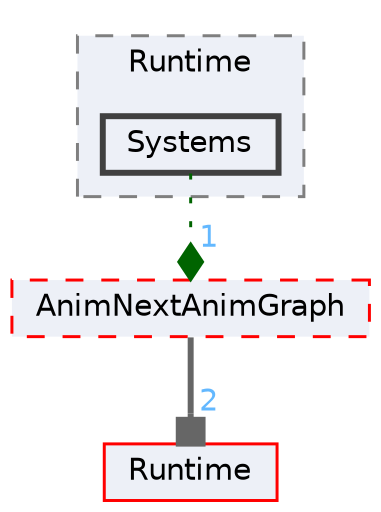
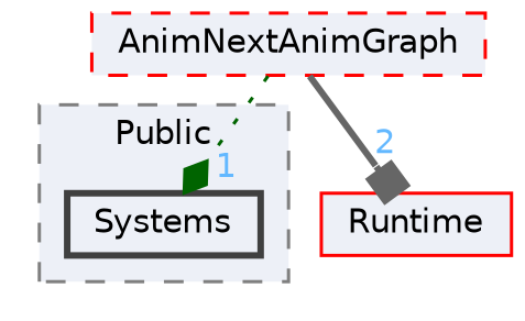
  digraph {
    compound=true
    node [color=red fillcolor="#edf0f7" fontname=Helvetica fontsize=10 shape=box]
    edge [fontcolor=steelblue1 fontname=Helvetica fontsize=10 labeldistance=1.5 labelfontname=Helvetica labelfontsize=10]
    n1 [color=grey25 height=0.2 label=Systems style="filled,bold" width=0.4]
    n2 [height=0.2 label=AnimNextAnimGraph style="filled,dashed" width=0.4]
    n3 [height=0.2 label=Runtime style=filled width=0.4]
    subgraph cluster_1 {
      bgcolor="#edf0f7"
      fontname=Helvetica
      fontsize=10
-     label=Runtime
+     label=Public
      pencolor=grey50
      style="filled,dashed"
      n1
    }
-   n1 -> n2 [arrowhead=diamond color=darkgreen headlabel=1 style=dotted]
+   n2 -> n1 [arrowhead=diamond color=darkgreen headlabel=1 style=dotted]
    n2 -> n3 [arrowhead=box color=gray40 headlabel=2 style=bold]
  }
